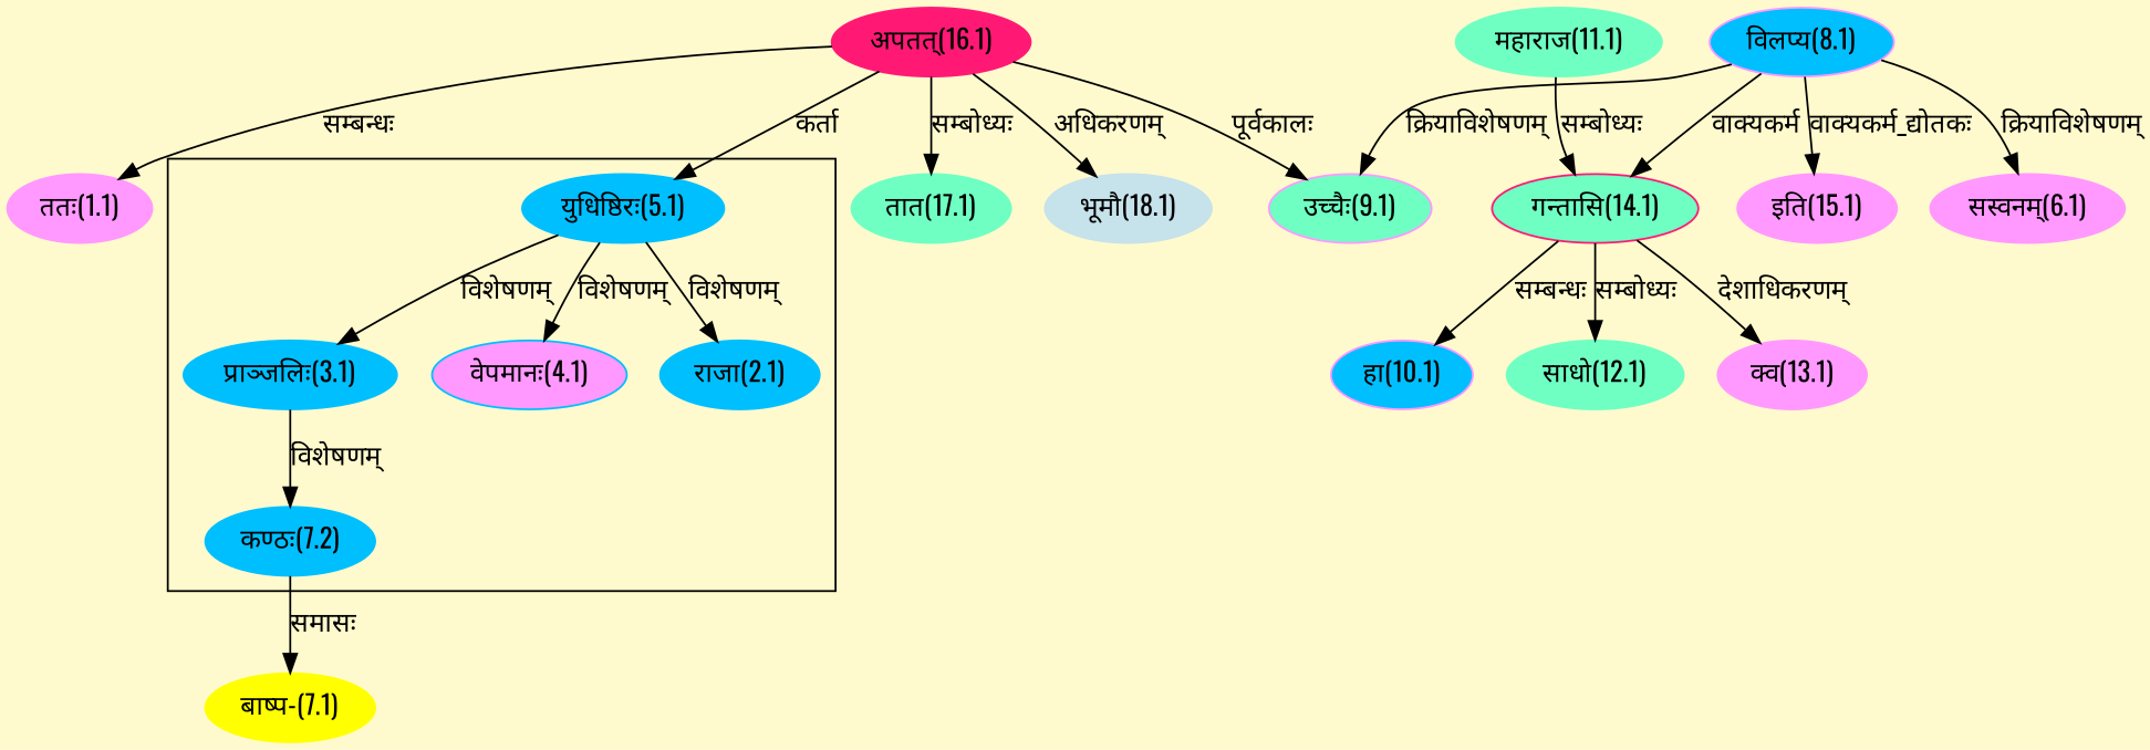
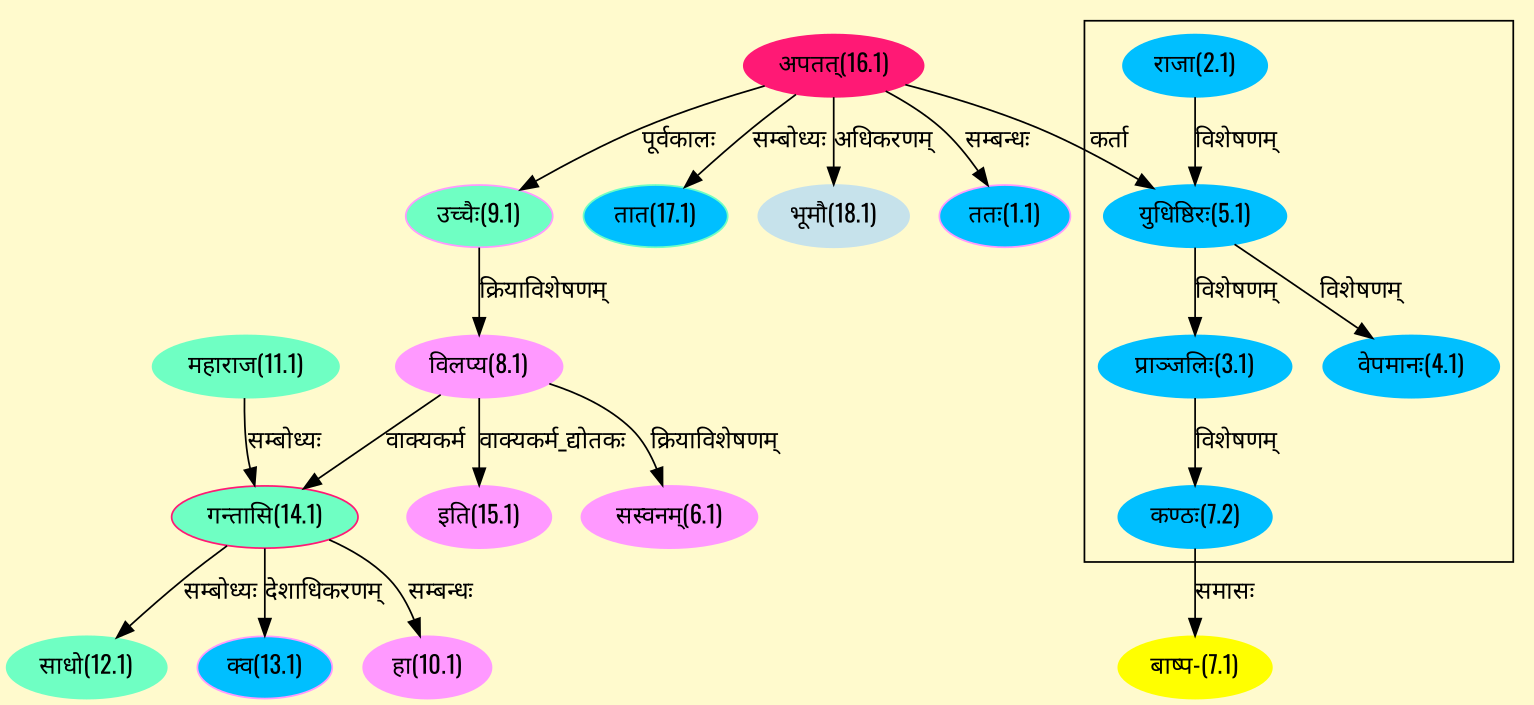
  digraph {
    bgcolor=lemonchiffon1
    compound=true
    fontname=Oswald
    rankdir=BT
    node [color="#FF99FF" fontname=Oswald style=filled]
    edge [dir=back fontname=Oswald]
    n1 [color="#00BFFF" label="राजा(2.1)"]
    n2 [color="#00BFFF" label="युधिष्ठिरः(5.1)"]
    n3 [color="#00BFFF" label="प्राञ्जलिः(3.1)"]
-   n4 [color="#00BFFF" label="वेपमानः(4.1)" fillcolor="#FF99FF"]
+   n4 [color="#00BFFF" label="वेपमानः(4.1)"]
    n5 [color="#00BFFF" label="कण्ठः(7.2)"]
    n6 [color="#FF1975" label="अपतत्(16.1)"]
-   n7 [label="ततः(1.1)"]
+   n7 [label="ततः(1.1)" fillcolor="#00BFFF"]
    n8 [label="सस्वनम्(6.1)"]
-   n9 [label="विलप्य(8.1)" fillcolor="#00BFFF"]
+   n9 [label="विलप्य(8.1)"]
    n10 [color="#FFFF00" label="बाष्प-(7.1)"]
    n11 [fillcolor="#6FFFC3" label="उच्चैः(9.1)"]
-   n12 [label="हा(10.1)" fillcolor="#00BFFF"]
+   n12 [label="हा(10.1)"]
    n13 [color="#FF1975" fillcolor="#6FFFC3" label="गन्तासि(14.1)"]
    n14 [color="#6FFFC3" label="महाराज(11.1)"]
    n15 [color="#6FFFC3" label="साधो(12.1)"]
-   n16 [label="क्व(13.1)"]
+   n16 [label="क्व(13.1)" fillcolor="#00BFFF"]
    n17 [label="इति(15.1)"]
-   n18 [color="#6FFFC3" label="तात(17.1)"]
+   n18 [color="#6FFFC3" label="तात(17.1)" fillcolor="#00BFFF"]
    n19 [color="#C6E2EB" label="भूमौ(18.1)"]
    subgraph cluster_1 {
      n1
      n2
      n3
      n4
      n5
    }
-   n1 -> n2 [label="विशेषणम्"]
+   n2 -> n1 [label="विशेषणम्"]
    n2 -> n6 [label="कर्ता"]
    n3 -> n2 [label="विशेषणम्"]
    n4 -> n2 [label="विशेषणम्"]
    n5 -> n3 [label="विशेषणम्"]
    n7 -> n6 [label="सम्बन्धः"]
    n8 -> n9 [label="क्रियाविशेषणम्"]
    n10 -> n5 [label="समासः"]
    n11 -> n6 [label="पूर्वकालः"]
-   n11 -> n9 [label="क्रियाविशेषणम्"]
+   n9 -> n11 [label="क्रियाविशेषणम्"]
    n12 -> n13 [label="सम्बन्धः"]
    n13 -> n9 [label="वाक्यकर्म"]
    n13 -> n14 [label="सम्बोध्यः"]
    n15 -> n13 [label="सम्बोध्यः"]
    n16 -> n13 [label="देशाधिकरणम्"]
    n17 -> n9 [label="वाक्यकर्म_द्योतकः"]
    n18 -> n6 [label="सम्बोध्यः"]
    n19 -> n6 [label="अधिकरणम्"]
  }
